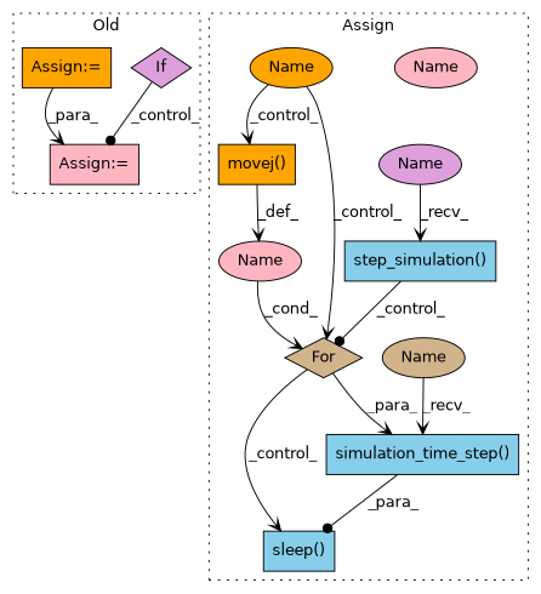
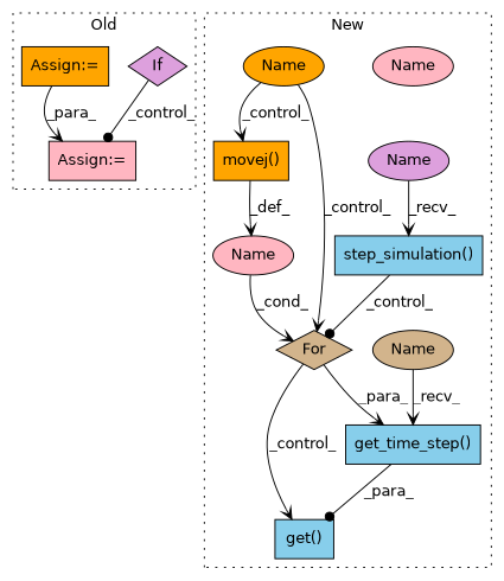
  digraph {
    fontname="DejaVu Sans"
    node [a=87 fillcolor=lightpink fontname="DejaVu Sans" l=3 s=13674 shape=box style=filled]
    edge [arrowhead=vee fontname="DejaVu Sans"]
    n1 [a=96 fillcolor=plum label=If s=14702 shape=diamond]
    n2 [a=68 l=4 label="Assign:=" s=14748]
    n3 [a=68 fillcolor=orange label="Assign:=" s=14181]
    n4 [a=75 fillcolor=skyblue l=20 label="step_simulation()"]
    n5 [l=1 label=Name s=13604 shape=ellipse]
-   n6 [a=75 fillcolor=skyblue l=18 label="simulation_time_step()" s=13788]
+   n6 [a=75 fillcolor=skyblue l=18 label="get_time_step()" s=13788]
    n7 [l=9 label=Name s=13577 shape=ellipse]
    n8 [a=75 fillcolor=orange l="14,20" label="movej()" s="13609,13636"]
    n9 [a=107 fillcolor=tan l="4,18" label=For s="13600,13656" shape=diamond]
-   n10 [a=75 fillcolor=skyblue l="11,1" label="sleep()" s="13777,13806"]
+   n10 [a=75 fillcolor=skyblue l="11,1" label="get()" s="13777,13806"]
    n11 [fillcolor=tan l=2 label=Name s=13788 shape=ellipse]
    n12 [fillcolor=plum l=2 label=Name shape=ellipse]
    n13 [fillcolor=orange l=9 label=Name s=13577 shape=ellipse]
    subgraph cluster_1 {
      label=Old
      style=dotted
      n1
      n2
      n3
    }
    subgraph cluster_2 {
-     label=Assign
+     label=New
      style=dotted
      n4
      n5
      n6
      n7
      n8
      n9
      n10
      n11
      n12
      n13
    }
    n1 -> n2 [arrowhead=dot label=_control_]
    n3 -> n2 [label=_para_]
    n4 -> n9 [arrowhead=dot label=_control_]
    n5 -> n9 [label=_cond_]
    n6 -> n10 [arrowhead=dot label=_para_]
    n8 -> n5 [label=_def_]
    n9 -> n6 [label=_para_]
    n9 -> n10 [label=_control_]
    n11 -> n6 [label=_recv_]
    n12 -> n4 [label=_recv_]
    n13 -> n8 [label=_control_]
    n13 -> n9 [label=_control_]
  }
